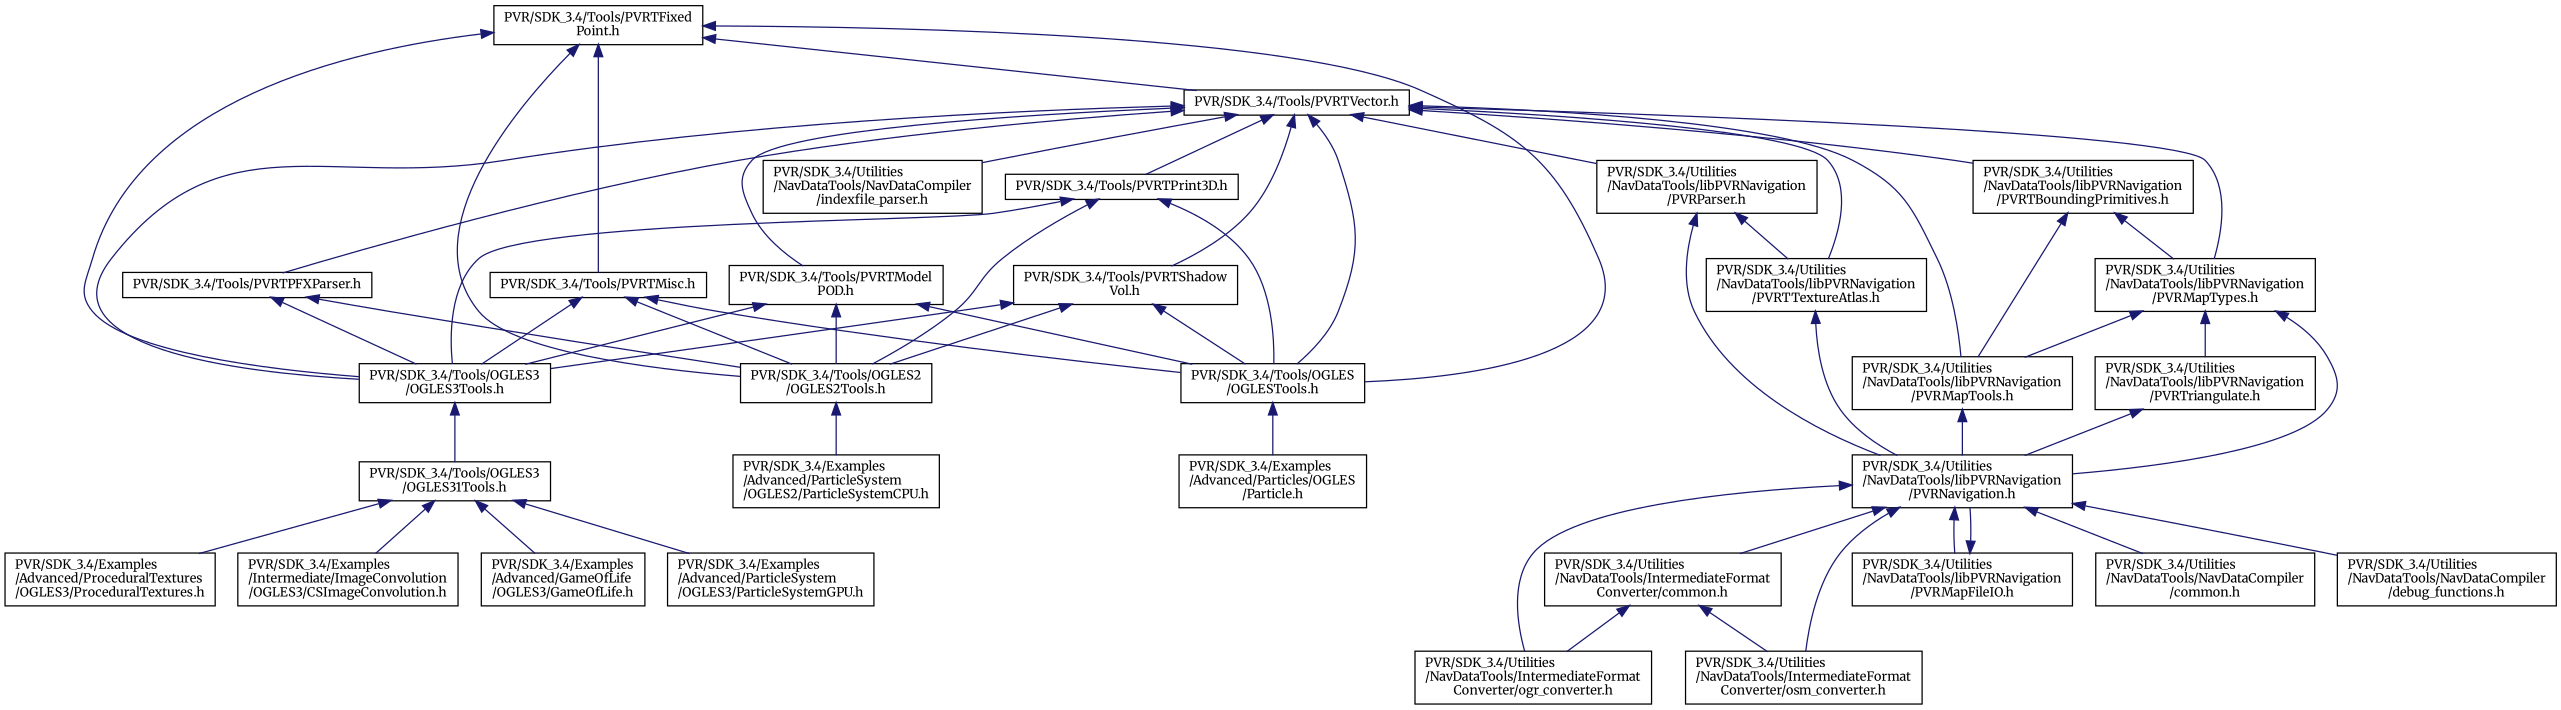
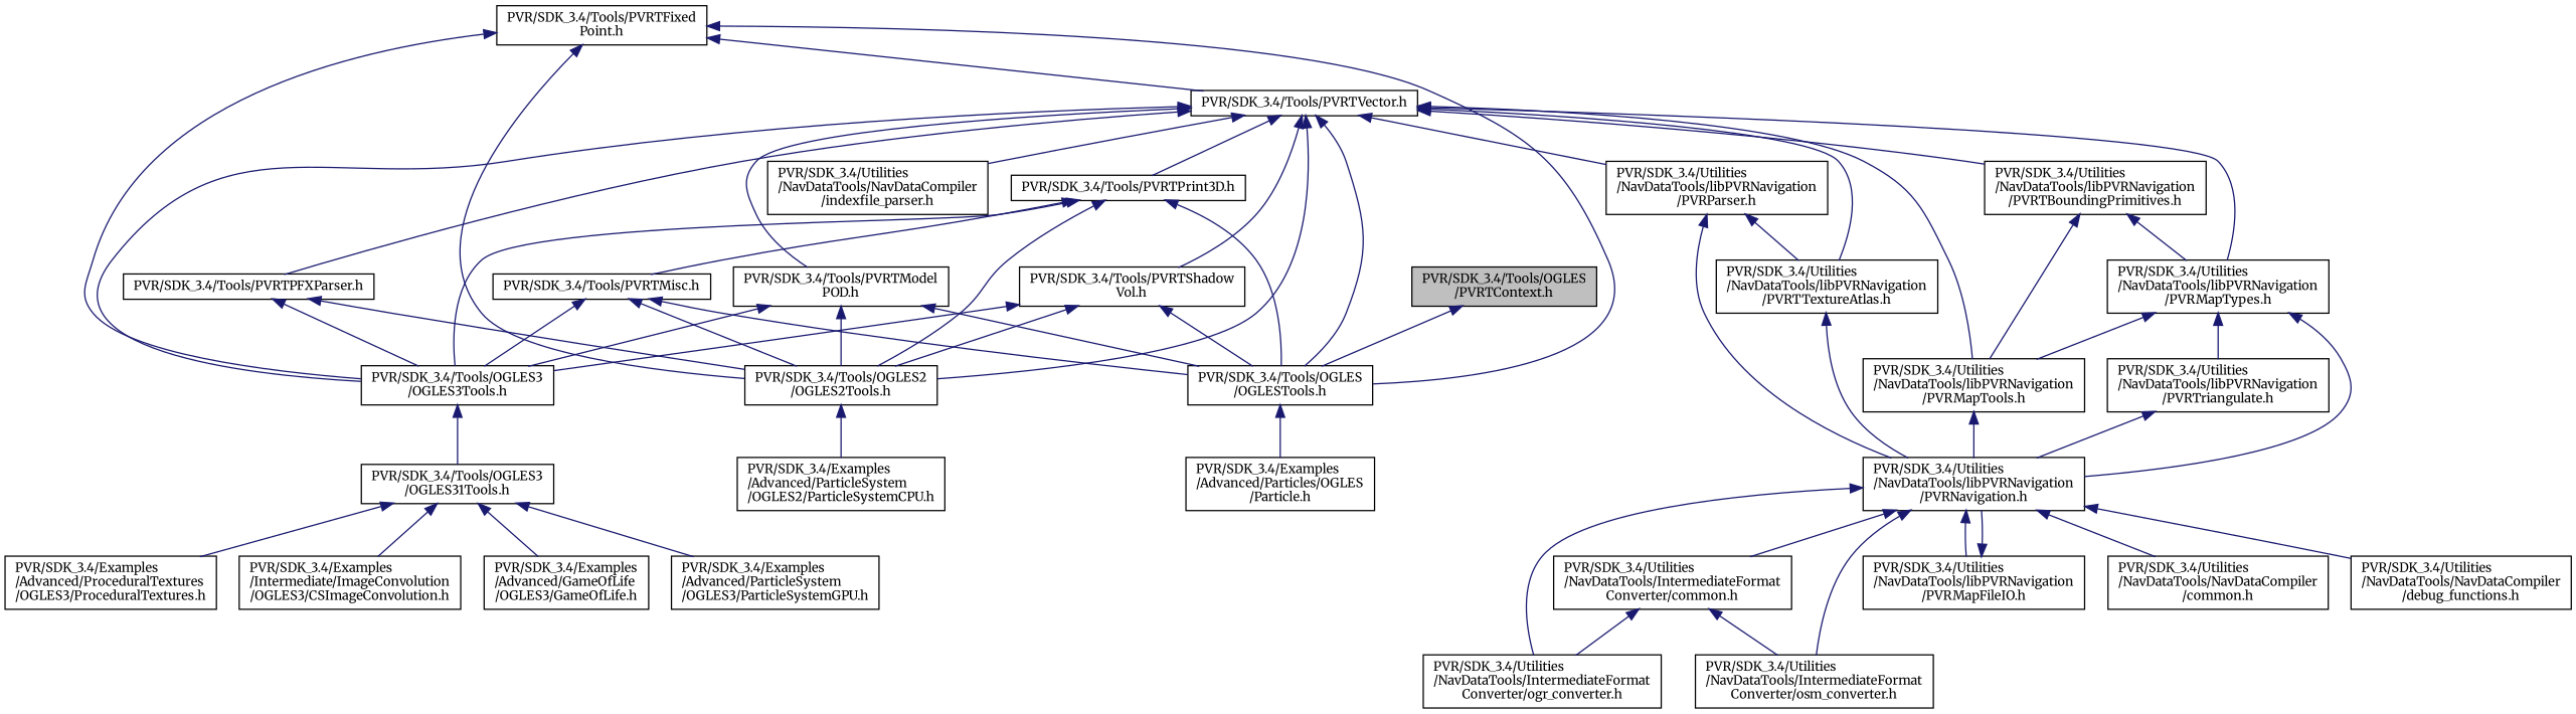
  digraph {
    fontname=Merriweather
    node [color=black fillcolor=white fontname=Merriweather fontsize=10 shape=record style=filled]
    edge [color=midnightblue dir=back fontname=Merriweather fontsize=10 labelfontname=Helvetica labelfontsize=10 style=solid]
+   n1 [fillcolor=grey75 fontcolor=black height=0.2 label="PVR/SDK_3.4/Tools/OGLES\l/PVRTContext.h" width=0.4]
    n2 [height=0.2 label="PVR/SDK_3.4/Tools/OGLES\l/OGLESTools.h" width=0.4]
    n3 [height=0.2 label="PVR/SDK_3.4/Examples\l/Advanced/Particles/OGLES\l/Particle.h" width=0.4]
    n4 [height=0.2 label="PVR/SDK_3.4/Tools/PVRTFixed\lPoint.h" width=0.4]
    n5 [height=0.2 label="PVR/SDK_3.4/Tools/PVRTVector.h" width=0.4]
    n6 [height=0.2 label="PVR/SDK_3.4/Tools/OGLES2\l/OGLES2Tools.h" width=0.4]
    n7 [height=0.2 label="PVR/SDK_3.4/Tools/OGLES3\l/OGLES3Tools.h" width=0.4]
    n8 [height=0.2 label="PVR/SDK_3.4/Tools/PVRTMisc.h" width=0.4]
    n9 [height=0.2 label="PVR/SDK_3.4/Tools/PVRTPrint3D.h" width=0.4]
    n10 [height=0.2 label="PVR/SDK_3.4/Tools/PVRTModel\lPOD.h" width=0.4]
    n11 [height=0.2 label="PVR/SDK_3.4/Tools/PVRTShadow\lVol.h" width=0.4]
    n12 [height=0.2 label="PVR/SDK_3.4/Tools/PVRTPFXParser.h" width=0.4]
    n13 [height=0.2 label="PVR/SDK_3.4/Utilities\l/NavDataTools/libPVRNavigation\l/PVRMapTypes.h" width=0.4]
    n14 [height=0.2 label="PVR/SDK_3.4/Utilities\l/NavDataTools/libPVRNavigation\l/PVRMapTools.h" width=0.4]
    n15 [height=0.2 label="PVR/SDK_3.4/Utilities\l/NavDataTools/libPVRNavigation\l/PVRTBoundingPrimitives.h" width=0.4]
    n16 [height=0.2 label="PVR/SDK_3.4/Utilities\l/NavDataTools/libPVRNavigation\l/PVRParser.h" width=0.4]
    n17 [height=0.2 label="PVR/SDK_3.4/Utilities\l/NavDataTools/libPVRNavigation\l/PVRTTextureAtlas.h" width=0.4]
    n18 [height=0.2 label="PVR/SDK_3.4/Utilities\l/NavDataTools/NavDataCompiler\l/indexfile_parser.h" width=0.4]
    n19 [height=0.2 label="PVR/SDK_3.4/Examples\l/Advanced/ParticleSystem\l/OGLES2/ParticleSystemCPU.h" width=0.4]
    n20 [height=0.2 label="PVR/SDK_3.4/Tools/OGLES3\l/OGLES31Tools.h" width=0.4]
    n21 [height=0.2 label="PVR/SDK_3.4/Utilities\l/NavDataTools/libPVRNavigation\l/PVRNavigation.h" width=0.4]
    n22 [height=0.2 label="PVR/SDK_3.4/Utilities\l/NavDataTools/libPVRNavigation\l/PVRTriangulate.h" width=0.4]
    n23 [height=0.2 label="PVR/SDK_3.4/Examples\l/Advanced/GameOfLife\l/OGLES3/GameOfLife.h" width=0.4]
    n24 [height=0.2 label="PVR/SDK_3.4/Examples\l/Advanced/ParticleSystem\l/OGLES3/ParticleSystemGPU.h" width=0.4]
    n25 [height=0.2 label="PVR/SDK_3.4/Examples\l/Advanced/ProceduralTextures\l/OGLES3/ProceduralTextures.h" width=0.4]
    n26 [height=0.2 label="PVR/SDK_3.4/Examples\l/Intermediate/ImageConvolution\l/OGLES3/CSImageConvolution.h" width=0.4]
    n27 [height=0.2 label="PVR/SDK_3.4/Utilities\l/NavDataTools/IntermediateFormat\lConverter/common.h" width=0.4]
    n28 [height=0.2 label="PVR/SDK_3.4/Utilities\l/NavDataTools/IntermediateFormat\lConverter/ogr_converter.h" width=0.4]
    n29 [height=0.2 label="PVR/SDK_3.4/Utilities\l/NavDataTools/IntermediateFormat\lConverter/osm_converter.h" width=0.4]
    n30 [height=0.2 label="PVR/SDK_3.4/Utilities\l/NavDataTools/libPVRNavigation\l/PVRMapFileIO.h" width=0.4]
    n31 [height=0.2 label="PVR/SDK_3.4/Utilities\l/NavDataTools/NavDataCompiler\l/common.h" width=0.4]
    n32 [height=0.2 label="PVR/SDK_3.4/Utilities\l/NavDataTools/NavDataCompiler\l/debug_functions.h" width=0.4]
+   n1 -> n2
    n2 -> n3
    n4 -> n2
    n4 -> n5
    n4 -> n6
    n4 -> n7
-   n4 -> n8
+   n9 -> n8
    n5 -> n2
+   n5 -> n6
    n5 -> n7
    n5 -> n9
    n5 -> n10
    n5 -> n11
    n5 -> n12
    n5 -> n13
    n5 -> n14
    n5 -> n15
    n5 -> n16
    n5 -> n17
    n5 -> n18
    n6 -> n19
    n7 -> n20
    n8 -> n2
    n8 -> n6
    n8 -> n7
    n9 -> n2
    n9 -> n6
    n9 -> n7
    n10 -> n2
    n10 -> n6
    n10 -> n7
    n11 -> n2
    n11 -> n6
    n11 -> n7
    n12 -> n6
    n12 -> n7
    n13 -> n14
    n13 -> n21
    n13 -> n22
    n14 -> n21
    n15 -> n13
    n15 -> n14
    n16 -> n17
    n16 -> n21
    n17 -> n21
    n20 -> n23
    n20 -> n24
    n20 -> n25
    n20 -> n26
    n21 -> n27
    n21 -> n28
    n21 -> n29
    n21 -> n30
    n21 -> n31
    n21 -> n32
    n22 -> n21
    n27 -> n28
    n27 -> n29
    n30 -> n21
  }
